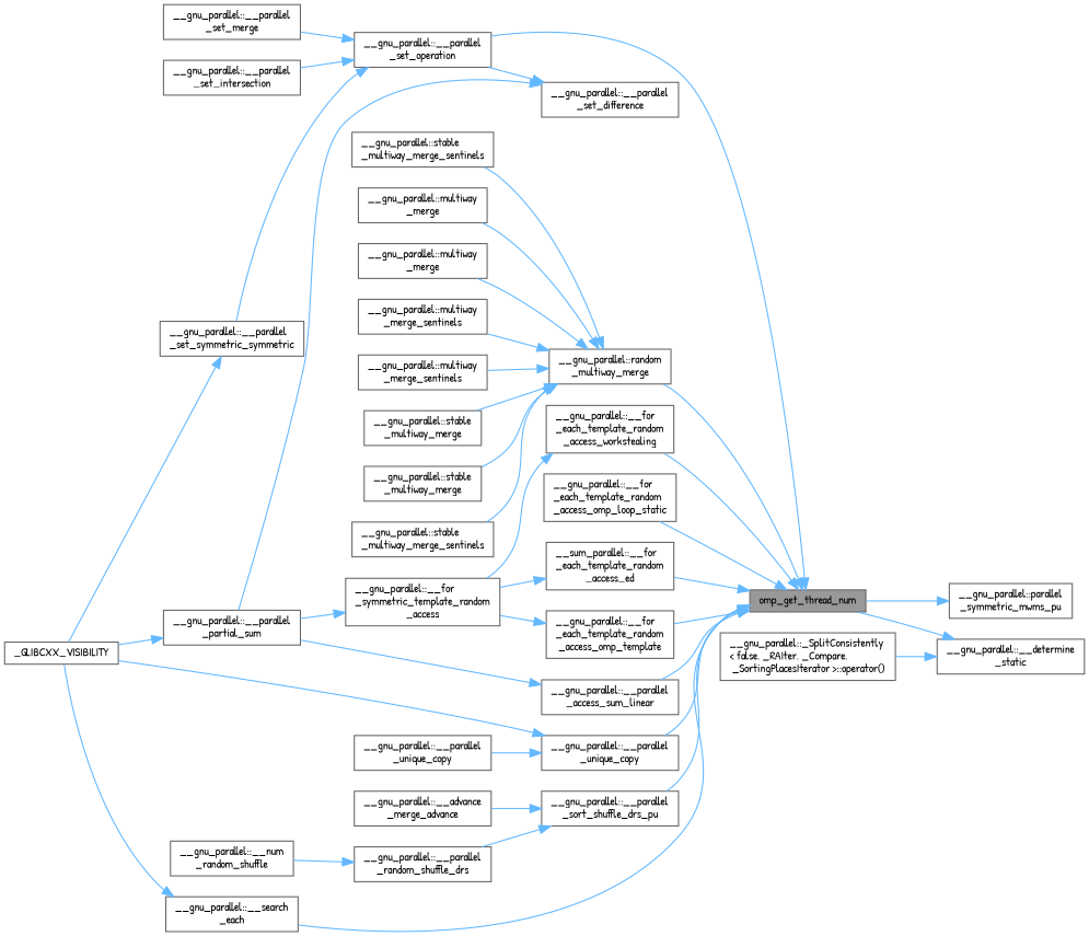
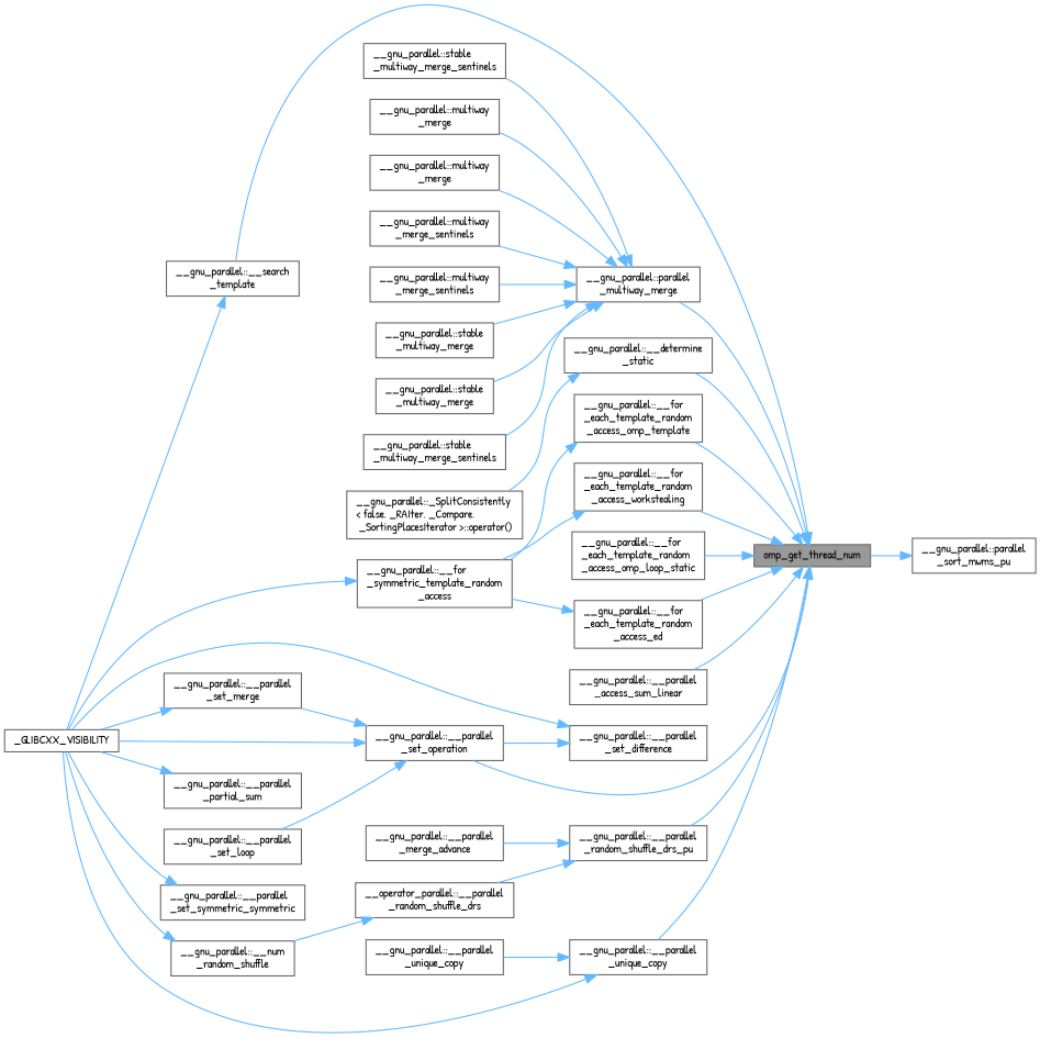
  digraph {
    fontname="Patrick Hand"
    rankdir=RL
    node [color=grey40 fillcolor=white fontname="Patrick Hand" fontsize=10 shape=box style=filled]
    edge [color=steelblue1 dir=back fontname="Patrick Hand" fontsize=10 labelfontname=Helvetica labelfontsize=10 style=solid]
    n1 [color=gray40 fillcolor=grey60 fontcolor=black height=0.2 label=omp_get_thread_num width=0.4]
    n2 [height=0.2 label="__gnu_parallel::__determine\l_static" width=0.4]
-   n3 [height=0.2 label="__sum_parallel::__for\l_each_template_random\l_access_ed" width=0.4]
+   n3 [height=0.2 label="__gnu_parallel::__for\l_each_template_random\l_access_ed" width=0.4]
    n4 [height=0.2 label="__gnu_parallel::__for\l_each_template_random\l_access_omp_template" width=0.4]
    n5 [height=0.2 label="__gnu_parallel::__for\l_each_template_random\l_access_omp_loop_static" width=0.4]
    n6 [height=0.2 label="__gnu_parallel::__for\l_each_template_random\l_access_workstealing" width=0.4]
    n7 [height=0.2 label="__gnu_parallel::__parallel\l_access_sum_linear" width=0.4]
-   n8 [height=0.2 label="__gnu_parallel::__parallel\l_sort_shuffle_drs_pu" width=0.4]
+   n8 [height=0.2 label="__gnu_parallel::__parallel\l_random_shuffle_drs_pu" width=0.4]
    n9 [height=0.2 label="__gnu_parallel::__parallel\l_set_operation" width=0.4]
    n10 [height=0.2 label="__gnu_parallel::__parallel\l_unique_copy" width=0.4]
-   n11 [height=0.2 label="__gnu_parallel::__search\l_each" width=0.4]
-   n12 [height=0.2 label="__gnu_parallel::random\l_multiway_merge" width=0.4]
+   n11 [height=0.2 label="__gnu_parallel::__search\l_template" width=0.4]
+   n12 [height=0.2 label="__gnu_parallel::parallel\l_multiway_merge" width=0.4]
    n13 [height=0.2 label="__gnu_parallel::_SplitConsistently\l\< false, _RAIter, _Compare,\l _SortingPlacesIterator \>::operator()" width=0.4]
    n14 [height=0.2 label="__gnu_parallel::__for\l_symmetric_template_random\l_access" width=0.4]
    n15 [height=0.2 label="__gnu_parallel::__parallel\l_partial_sum" width=0.4]
-   n16 [height=0.2 label="__gnu_parallel::__parallel\l_random_shuffle_drs" width=0.4]
-   n17 [height=0.2 label="__gnu_parallel::__advance\l_merge_advance" width=0.4]
-   n18 [height=0.2 label="__gnu_parallel::__parallel\l_set_intersection" width=0.4]
+   n16 [height=0.2 label="__operator_parallel::__parallel\l_random_shuffle_drs" width=0.4]
+   n17 [height=0.2 label="__gnu_parallel::__parallel\l_merge_advance" width=0.4]
+   n18 [height=0.2 label="__gnu_parallel::__parallel\l_set_loop" width=0.4]
    n19 [height=0.2 label="__gnu_parallel::__parallel\l_set_symmetric_symmetric" width=0.4]
    n20 [height=0.2 label="__gnu_parallel::__parallel\l_set_merge" width=0.4]
    n21 [height=0.2 label=_GLIBCXX_VISIBILITY width=0.4]
    n22 [height=0.2 label="__gnu_parallel::__parallel\l_unique_copy" width=0.4]
    n23 [height=0.2 label="__gnu_parallel::multiway\l_merge" width=0.4]
    n24 [height=0.2 label="__gnu_parallel::multiway\l_merge" width=0.4]
    n25 [height=0.2 label="__gnu_parallel::multiway\l_merge_sentinels" width=0.4]
    n26 [height=0.2 label="__gnu_parallel::multiway\l_merge_sentinels" width=0.4]
    n27 [height=0.2 label="__gnu_parallel::stable\l_multiway_merge" width=0.4]
    n28 [height=0.2 label="__gnu_parallel::stable\l_multiway_merge" width=0.4]
    n29 [height=0.2 label="__gnu_parallel::stable\l_multiway_merge_sentinels" width=0.4]
    n30 [height=0.2 label="__gnu_parallel::stable\l_multiway_merge_sentinels" width=0.4]
-   n31 [height=0.2 label="__gnu_parallel::parallel\l_symmetric_mwms_pu" width=0.4]
+   n31 [height=0.2 label="__gnu_parallel::parallel\l_sort_mwms_pu" width=0.4]
    n32 [height=0.2 label="__gnu_parallel::__num\l_random_shuffle" width=0.4]
    n33 [height=0.2 label="__gnu_parallel::__parallel\l_set_difference" width=0.4]
-   n2 -> n1
+   n1 -> n2
    n1 -> n3
    n1 -> n4
    n1 -> n5
    n1 -> n6
    n1 -> n7
    n1 -> n8
    n1 -> n9
    n1 -> n10
    n1 -> n11
    n1 -> n12
    n2 -> n13
    n3 -> n14
    n4 -> n14
    n6 -> n14
-   n7 -> n15
    n8 -> n16
    n8 -> n17
    n9 -> n18
-   n9 -> n19
+   n9 -> n21
    n9 -> n20
    n10 -> n21
    n10 -> n22
    n11 -> n21
    n12 -> n23
    n12 -> n24
    n12 -> n25
    n12 -> n26
    n12 -> n27
    n12 -> n28
    n12 -> n29
    n12 -> n30
-   n14 -> n15
+   n14 -> n21
    n15 -> n21
    n16 -> n32
    n19 -> n21
+   n20 -> n21
    n31 -> n1
+   n32 -> n21
    n33 -> n9
-   n33 -> n15
+   n33 -> n21
  }
